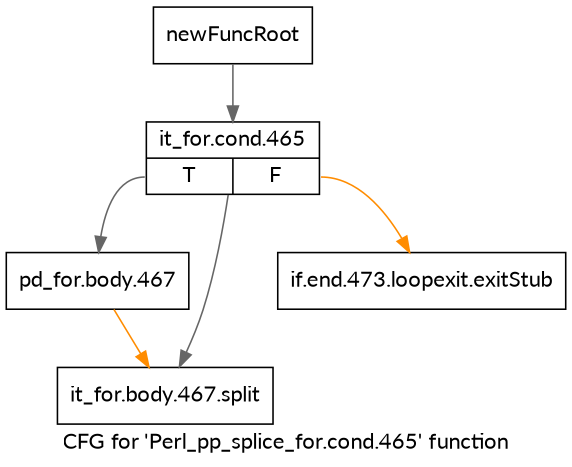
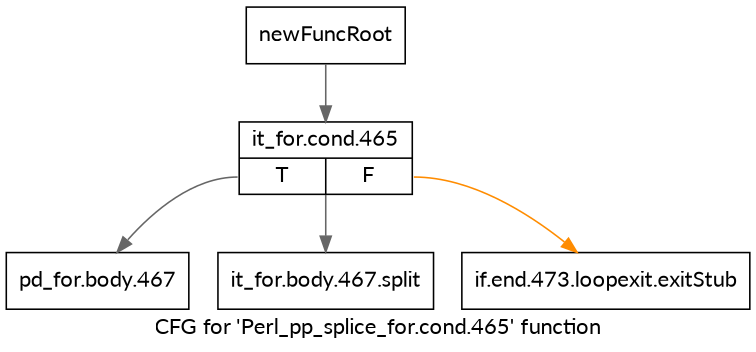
  digraph {
    fontname=Lato
    label="CFG for 'Perl_pp_splice_for.cond.465' function"
    node [fontname=Lato shape=record]
    edge [color=gray40 fontname=Lato]
    n1 [label="{newFuncRoot}"]
    n2 [label="{it_for.cond.465|{<s0>T|<s1>F}}"]
    n3 [label="{if.end.473.loopexit.exitStub}"]
    n4 [label="{pd_for.body.467}"]
    n5 [label="{it_for.body.467.split}"]
    n1 -> n2
    n2 -> n3 [color=darkorange tailport=s1]
    n2 -> n4 [tailport=s0]
    n2 -> n5
-   n4 -> n5 [color=darkorange]
  }
